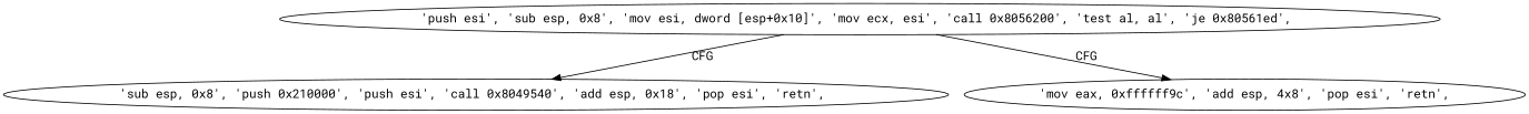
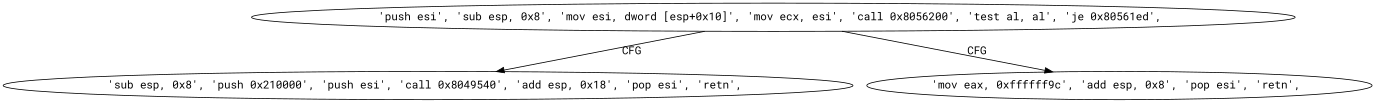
  digraph {
    fontname="Roboto Mono"
    node [fontname="Roboto Mono"]
    edge [fontname="Roboto Mono"]
    n1 [label="'push esi', 'sub esp, 0x8', 'mov esi, dword [esp+0x10]', 'mov ecx, esi', 'call 0x8056200', 'test al, al', 'je 0x80561ed', "]
    n2 [label="'sub esp, 0x8', 'push 0x210000', 'push esi', 'call 0x8049540', 'add esp, 0x18', 'pop esi', 'retn', "]
-   n3 [label="'mov eax, 0xffffff9c', 'add esp, 4x8', 'pop esi', 'retn',"]
+   n3 [label="'mov eax, 0xffffff9c', 'add esp, 0x8', 'pop esi', 'retn', "]
    n1 -> n2 [label=CFG]
    n1 -> n3 [label=CFG]
  }
